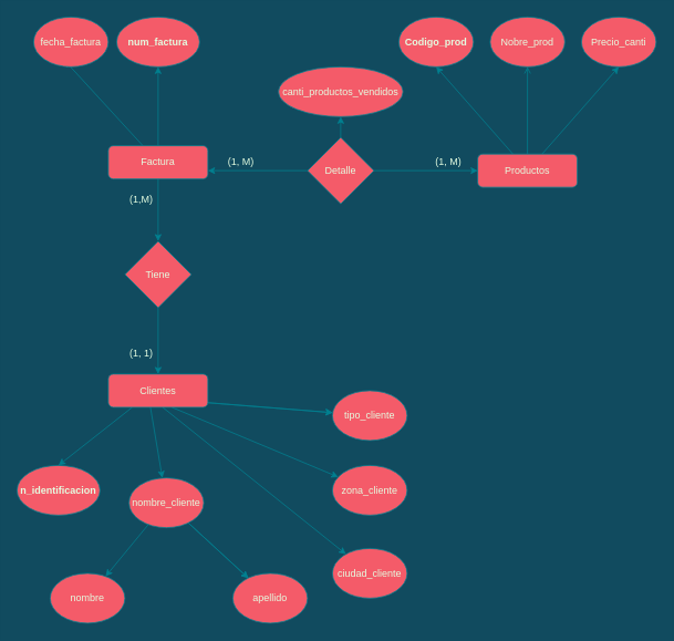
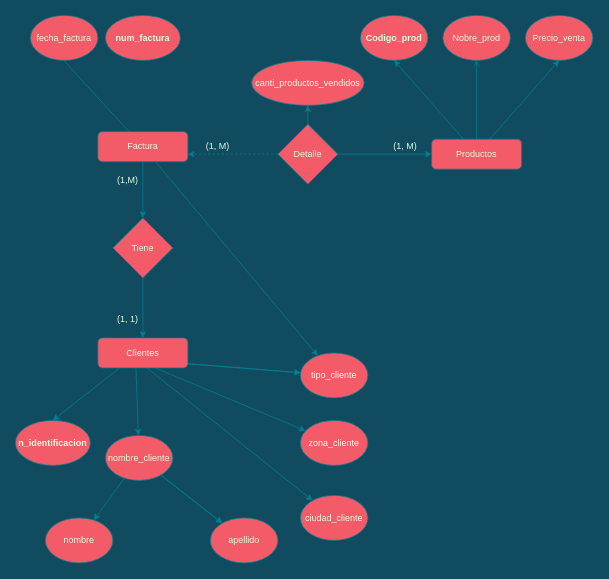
  <mxCell id="0" />
  <mxCell id="1" parent="0" />
  <mxCell id="2" style="rounded=0;orthogonalLoop=1;jettySize=auto;html=1;entryX=0.417;entryY=0.875;entryDx=0;entryDy=0;entryPerimeter=0;labelBackgroundColor=#114B5F;strokeColor=#028090;fontColor=#E4FDE1;" parent="1" source="6" target="8" edge="1"><mxGeometry relative="1" as="geometry" /></mxCell>
- <mxCell id="3" style="rounded=0;orthogonalLoop=1;jettySize=auto;html=1;entryX=0.5;entryY=1;entryDx=0;entryDy=0;labelBackgroundColor=#114B5F;strokeColor=#028090;fontColor=#E4FDE1;" parent="1" source="6" target="7" edge="1"><mxGeometry relative="1" as="geometry" /></mxCell>
+ <mxCell id="3" style="rounded=0;orthogonalLoop=1;jettySize=auto;html=1;labelBackgroundColor=#114B5F;strokeColor=#028090;fontColor=#E4FDE1;" parent="1" source="6" target="32" edge="1"><mxGeometry relative="1" as="geometry" /></mxCell>
  <mxCell id="4" style="edgeStyle=none;rounded=0;orthogonalLoop=1;jettySize=auto;html=1;exitX=0.5;exitY=0;exitDx=0;exitDy=0;labelBackgroundColor=#114B5F;strokeColor=#028090;fontColor=#E4FDE1;" parent="1" source="35" target="9" edge="1"><mxGeometry relative="1" as="geometry" /></mxCell>
  <mxCell id="5" value="" style="edgeStyle=none;rounded=0;orthogonalLoop=1;jettySize=auto;html=1;labelBackgroundColor=#114B5F;strokeColor=#028090;fontColor=#E4FDE1;" parent="1" source="6" target="37" edge="1"><mxGeometry relative="1" as="geometry" /></mxCell>
  <mxCell id="6" value="Factura" style="rounded=1;whiteSpace=wrap;html=1;fillColor=#F45B69;strokeColor=#028090;fontColor=#E4FDE1;" parent="1" vertex="1"><mxGeometry x="130" y="175" width="120" height="40" as="geometry" /></mxCell>
  <mxCell id="7" value="num_factura" style="ellipse;whiteSpace=wrap;html=1;fontStyle=1;fillColor=#F45B69;strokeColor=#028090;fontColor=#E4FDE1;" parent="1" vertex="1"><mxGeometry x="140" y="20" width="100" height="60" as="geometry" /></mxCell>
  <mxCell id="8" value="fecha_factura" style="ellipse;whiteSpace=wrap;html=1;fillColor=#F45B69;strokeColor=#028090;fontColor=#E4FDE1;" parent="1" vertex="1"><mxGeometry x="40" y="20" width="90" height="60" as="geometry" /></mxCell>
  <mxCell id="9" value="canti_productos_vendidos" style="ellipse;whiteSpace=wrap;html=1;fillColor=#F45B69;strokeColor=#028090;fontColor=#E4FDE1;" parent="1" vertex="1"><mxGeometry x="335" y="80" width="150" height="60" as="geometry" /></mxCell>
  <mxCell id="10" value="" style="edgeStyle=none;rounded=0;orthogonalLoop=1;jettySize=auto;html=1;labelBackgroundColor=#114B5F;strokeColor=#028090;fontColor=#E4FDE1;endArrow=open;" parent="1" source="13" target="15" edge="1"><mxGeometry relative="1" as="geometry" /></mxCell>
  <mxCell id="11" style="rounded=0;orthogonalLoop=1;jettySize=auto;html=1;entryX=0.5;entryY=1;entryDx=0;entryDy=0;labelBackgroundColor=#114B5F;strokeColor=#028090;fontColor=#E4FDE1;" parent="1" source="13" target="14" edge="1"><mxGeometry relative="1" as="geometry" /></mxCell>
  <mxCell id="12" style="edgeStyle=none;rounded=0;orthogonalLoop=1;jettySize=auto;html=1;entryX=0.5;entryY=1;entryDx=0;entryDy=0;labelBackgroundColor=#114B5F;strokeColor=#028090;fontColor=#E4FDE1;" parent="1" source="13" target="16" edge="1"><mxGeometry relative="1" as="geometry" /></mxCell>
  <mxCell id="13" value="Productos" style="rounded=1;whiteSpace=wrap;html=1;fillColor=#F45B69;strokeColor=#028090;fontColor=#E4FDE1;" parent="1" vertex="1"><mxGeometry x="575" y="185" width="120" height="40" as="geometry" /></mxCell>
  <mxCell id="14" value="Codigo_prod" style="ellipse;whiteSpace=wrap;html=1;fontStyle=1;fillColor=#F45B69;strokeColor=#028090;fontColor=#E4FDE1;" parent="1" vertex="1"><mxGeometry x="480" y="20" width="90" height="60" as="geometry" /></mxCell>
  <mxCell id="15" value="Nobre_prod" style="ellipse;whiteSpace=wrap;html=1;fillColor=#F45B69;strokeColor=#028090;fontColor=#E4FDE1;" parent="1" vertex="1"><mxGeometry x="590" y="20" width="90" height="60" as="geometry" /></mxCell>
- <mxCell id="16" value="Precio_canti" style="ellipse;whiteSpace=wrap;html=1;fillColor=#F45B69;strokeColor=#028090;fontColor=#E4FDE1;" parent="1" vertex="1"><mxGeometry x="700" y="20" width="90" height="60" as="geometry" /></mxCell>
+ <mxCell id="16" value="Precio_venta" style="ellipse;whiteSpace=wrap;html=1;fillColor=#F45B69;strokeColor=#028090;fontColor=#E4FDE1;" parent="1" vertex="1"><mxGeometry x="700" y="20" width="90" height="60" as="geometry" /></mxCell>
  <mxCell id="17" value="" style="edgeStyle=none;rounded=0;orthogonalLoop=1;jettySize=auto;html=1;labelBackgroundColor=#114B5F;strokeColor=#028090;fontColor=#E4FDE1;" parent="1" target="27" edge="1"><mxGeometry relative="1" as="geometry"><mxPoint x="180.769" y="490" as="sourcePoint" /></mxGeometry></mxCell>
  <mxCell id="18" style="edgeStyle=none;rounded=0;orthogonalLoop=1;jettySize=auto;html=1;entryX=0.5;entryY=0;entryDx=0;entryDy=0;labelBackgroundColor=#114B5F;strokeColor=#028090;fontColor=#E4FDE1;" parent="1" target="23" edge="1"><mxGeometry relative="1" as="geometry"><mxPoint x="158.889" y="490" as="sourcePoint" /></mxGeometry></mxCell>
  <mxCell id="19" value="" style="edgeStyle=none;rounded=0;orthogonalLoop=1;jettySize=auto;html=1;labelBackgroundColor=#114B5F;strokeColor=#028090;fontColor=#E4FDE1;" parent="1" target="32" edge="1"><mxGeometry relative="1" as="geometry"><mxPoint x="240" y="483.714" as="sourcePoint" /></mxGeometry></mxCell>
  <mxCell id="20" value="" style="edgeStyle=none;rounded=0;orthogonalLoop=1;jettySize=auto;html=1;labelBackgroundColor=#114B5F;strokeColor=#028090;fontColor=#E4FDE1;" parent="1" target="32" edge="1"><mxGeometry relative="1" as="geometry"><mxPoint x="240" y="483.714" as="sourcePoint" /></mxGeometry></mxCell>
  <mxCell id="21" style="edgeStyle=none;rounded=0;orthogonalLoop=1;jettySize=auto;html=1;labelBackgroundColor=#114B5F;strokeColor=#028090;fontColor=#E4FDE1;" parent="1" target="31" edge="1"><mxGeometry relative="1" as="geometry"><mxPoint x="206.429" y="490" as="sourcePoint" /></mxGeometry></mxCell>
  <mxCell id="22" style="edgeStyle=none;rounded=0;orthogonalLoop=1;jettySize=auto;html=1;labelBackgroundColor=#114B5F;strokeColor=#028090;fontColor=#E4FDE1;" parent="1" target="30" edge="1"><mxGeometry relative="1" as="geometry"><mxPoint x="195.417" y="490" as="sourcePoint" /></mxGeometry></mxCell>
  <mxCell id="23" value="n_identificacion" style="ellipse;whiteSpace=wrap;html=1;fontStyle=1;fillColor=#F45B69;strokeColor=#028090;fontColor=#E4FDE1;" parent="1" vertex="1"><mxGeometry y="560" width="100" height="60" as="geometry" x="20" /></mxCell>
  <mxCell id="24" value="" style="edgeStyle=none;rounded=0;orthogonalLoop=1;jettySize=auto;html=1;labelBackgroundColor=#114B5F;strokeColor=#028090;fontColor=#E4FDE1;" parent="1" source="27" target="29" edge="1"><mxGeometry relative="1" as="geometry" /></mxCell>
  <mxCell id="25" value="" style="edgeStyle=none;rounded=0;orthogonalLoop=1;jettySize=auto;html=1;labelBackgroundColor=#114B5F;strokeColor=#028090;fontColor=#E4FDE1;" parent="1" source="27" target="29" edge="1"><mxGeometry relative="1" as="geometry" /></mxCell>
  <mxCell id="26" style="edgeStyle=none;rounded=0;orthogonalLoop=1;jettySize=auto;html=1;labelBackgroundColor=#114B5F;strokeColor=#028090;fontColor=#E4FDE1;" parent="1" source="27" target="28" edge="1"><mxGeometry relative="1" as="geometry" /></mxCell>
- <mxCell id="27" value="nombre_cliente" style="ellipse;whiteSpace=wrap;html=1;fillColor=#F45B69;strokeColor=#028090;fontColor=#E4FDE1;" parent="1" vertex="1"><mxGeometry x="155" y="575" width="90" height="60" as="geometry" /></mxCell>
+ <mxCell id="27" value="nombre_cliente" style="ellipse;whiteSpace=wrap;html=1;fillColor=#F45B69;strokeColor=#028090;fontColor=#E4FDE1;" parent="1" vertex="1"><mxGeometry x="140" y="580" width="90" height="60" as="geometry" /></mxCell>
  <mxCell id="28" value="nombre" style="ellipse;whiteSpace=wrap;html=1;fillColor=#F45B69;strokeColor=#028090;fontColor=#E4FDE1;" parent="1" vertex="1"><mxGeometry x="60" y="690" width="90" height="60" as="geometry" /></mxCell>
  <mxCell id="29" value="apellido" style="ellipse;whiteSpace=wrap;html=1;fillColor=#F45B69;strokeColor=#028090;fontColor=#E4FDE1;" parent="1" vertex="1"><mxGeometry x="280" y="690" width="90" height="60" as="geometry" /></mxCell>
  <mxCell id="30" value="ciudad_cliente" style="ellipse;whiteSpace=wrap;html=1;fillColor=#F45B69;strokeColor=#028090;fontColor=#E4FDE1;" parent="1" vertex="1"><mxGeometry x="400" y="660" width="90" height="60" as="geometry" /></mxCell>
  <mxCell id="31" value="zona_cliente" style="ellipse;whiteSpace=wrap;html=1;fillColor=#F45B69;strokeColor=#028090;fontColor=#E4FDE1;" parent="1" vertex="1"><mxGeometry x="400" y="560" width="90" height="60" as="geometry" /></mxCell>
  <mxCell id="32" value="tipo_cliente" style="ellipse;whiteSpace=wrap;html=1;fillColor=#F45B69;strokeColor=#028090;fontColor=#E4FDE1;" parent="1" vertex="1"><mxGeometry x="400" y="470" width="90" height="60" as="geometry" /></mxCell>
  <mxCell id="33" value="" style="edgeStyle=none;rounded=0;orthogonalLoop=1;jettySize=auto;html=1;labelBackgroundColor=#114B5F;strokeColor=#028090;fontColor=#E4FDE1;" parent="1" source="35" target="13" edge="1"><mxGeometry relative="1" as="geometry" /></mxCell>
- <mxCell id="34" style="edgeStyle=none;rounded=0;orthogonalLoop=1;jettySize=auto;html=1;entryX=1;entryY=0.75;entryDx=0;entryDy=0;labelBackgroundColor=#114B5F;strokeColor=#028090;fontColor=#E4FDE1;" parent="1" source="35" target="6" edge="1"><mxGeometry relative="1" as="geometry" /></mxCell>
+ <mxCell id="34" style="edgeStyle=none;rounded=0;orthogonalLoop=1;jettySize=auto;html=1;entryX=1;entryY=0.75;entryDx=0;entryDy=0;labelBackgroundColor=#114B5F;strokeColor=#028090;fontColor=#E4FDE1;dashed=1;" parent="1" source="35" target="6" edge="1"><mxGeometry relative="1" as="geometry" /></mxCell>
  <mxCell id="35" value="Detalle" style="rhombus;whiteSpace=wrap;html=1;fillColor=#F45B69;strokeColor=#028090;fontColor=#E4FDE1;" parent="1" vertex="1"><mxGeometry x="370" y="165" width="80" height="80" as="geometry" /></mxCell>
  <mxCell id="36" style="edgeStyle=none;rounded=0;orthogonalLoop=1;jettySize=auto;html=1;labelBackgroundColor=#114B5F;strokeColor=#028090;fontColor=#E4FDE1;" parent="1" source="37" target="38" edge="1"><mxGeometry relative="1" as="geometry" /></mxCell>
  <mxCell id="37" value="Tiene" style="rhombus;whiteSpace=wrap;html=1;fillColor=#F45B69;strokeColor=#028090;fontColor=#E4FDE1;" parent="1" vertex="1"><mxGeometry x="150" y="290" width="80" height="80" as="geometry" /></mxCell>
  <mxCell id="38" value="Clientes" style="rounded=1;whiteSpace=wrap;html=1;fillColor=#F45B69;strokeColor=#028090;fontColor=#E4FDE1;" parent="1" vertex="1"><mxGeometry x="130" y="450" width="120" height="40" as="geometry" /></mxCell>
  <mxCell id="39" value="(1, M)" style="text;html=1;strokeColor=none;fillColor=none;align=center;verticalAlign=middle;whiteSpace=wrap;rounded=0;fontColor=#E4FDE1;" parent="1" vertex="1"><mxGeometry x="510" y="180" width="60" height="30" as="geometry" /></mxCell>
  <mxCell id="40" value="(1, M)" style="text;html=1;strokeColor=none;fillColor=none;align=center;verticalAlign=middle;whiteSpace=wrap;rounded=0;fontColor=#E4FDE1;" parent="1" vertex="1"><mxGeometry x="260" y="180" width="60" height="30" as="geometry" /></mxCell>
  <mxCell id="41" value="(1,M)" style="text;html=1;strokeColor=none;fillColor=none;align=center;verticalAlign=middle;whiteSpace=wrap;rounded=0;fontColor=#E4FDE1;" parent="1" vertex="1"><mxGeometry x="140" y="225" width="60" height="30" as="geometry" /></mxCell>
  <mxCell id="42" value="(1, 1)" style="text;html=1;strokeColor=none;fillColor=none;align=center;verticalAlign=middle;whiteSpace=wrap;rounded=0;fontColor=#E4FDE1;" parent="1" vertex="1"><mxGeometry x="140" y="410" width="60" height="30" as="geometry" /></mxCell>
